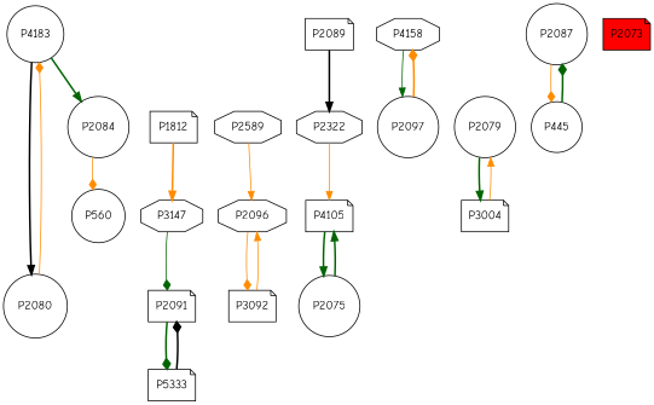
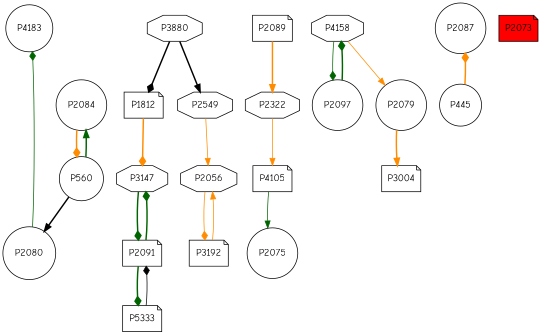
  digraph {
    fontname="Comic Neue"
    node [fontname="Comic Neue" shape=circle]
    edge [arrowhead=normal color=darkorange fontname="Comic Neue" style=bold]
    P4183
    P2080
    P560
    P2084
    P3147 [shape=octagon]
    P2091 [shape=note]
    P5333 [shape=note]
+   P3880 [shape=octagon]
    P1812 [shape=note]
-   P2549 [shape=octagon label=P2589]
-   P2096 [shape=octagon]
-   P3192 [shape=note label=P3092]
+   P2549 [shape=octagon]
+   P2096 [shape=octagon label=P2056]
+   P3192 [shape=note]
    P2089 [shape=note]
    P2322 [shape=octagon]
    P4105 [shape=note]
    P2075
    P4158 [shape=octagon]
    P2097
    P2087
    P445
    P3004 [shape=note]
    P2079
    P2073 [fillcolor=red shape=note style=filled]
-   P4183 -> P2080 [color=black]
-   P2080 -> P4183 [arrowhead=diamond style=solid]
-   P4183 -> P2084 [color=darkgreen]
-   P2084 -> P560 [arrowhead=diamond style=solid]
-   P3147 -> P2091 [arrowhead=diamond color=darkgreen style=solid]
+   P560 -> P2080 [color=black]
+   P2080 -> P4183 [arrowhead=diamond color=darkgreen style=solid]
+   P560 -> P2084 [color=darkgreen]
+   P2084 -> P560 [arrowhead=diamond]
+   P3147 -> P2091 [arrowhead=diamond color=darkgreen]
+   P2091 -> P3147 [arrowhead=diamond color=darkgreen]
    P2091 -> P5333 [arrowhead=diamond color=darkgreen]
-   P5333 -> P2091 [arrowhead=diamond color=black]
-   P1812 -> P3147
+   P5333 -> P2091 [arrowhead=diamond color=black style=solid]
+   P3880 -> P1812 [arrowhead=diamond color=black]
+   P3880 -> P2549 [color=black]
+   P1812 -> P3147 [arrowhead=diamond]
    P2549 -> P2096 [style=solid]
    P2096 -> P3192 [arrowhead=diamond style=solid]
    P3192 -> P2096 [style=solid]
-   P2089 -> P2322 [color=black]
+   P2089 -> P2322
    P2322 -> P4105 [style=solid]
-   P4105 -> P2075 [color=darkgreen]
-   P2075 -> P4105 [color=darkgreen]
-   P4158 -> P2097 [color=darkgreen style=solid]
-   P2097 -> P4158 [arrowhead=diamond]
-   P2087 -> P445 [arrowhead=diamond style=solid]
-   P445 -> P2087 [arrowhead=diamond color=darkgreen]
-   P3004 -> P2079 [style=solid]
-   P2079 -> P3004 [color=darkgreen]
+   P4105 -> P2075 [color=darkgreen style=solid]
+   P4158 -> P2097 [arrowhead=diamond color=darkgreen style=solid]
+   P2097 -> P4158 [arrowhead=diamond color=darkgreen]
+   P445 -> P2087 [arrowhead=diamond]
+   P4158 -> P2079 [style=solid]
+   P2079 -> P3004
  }
